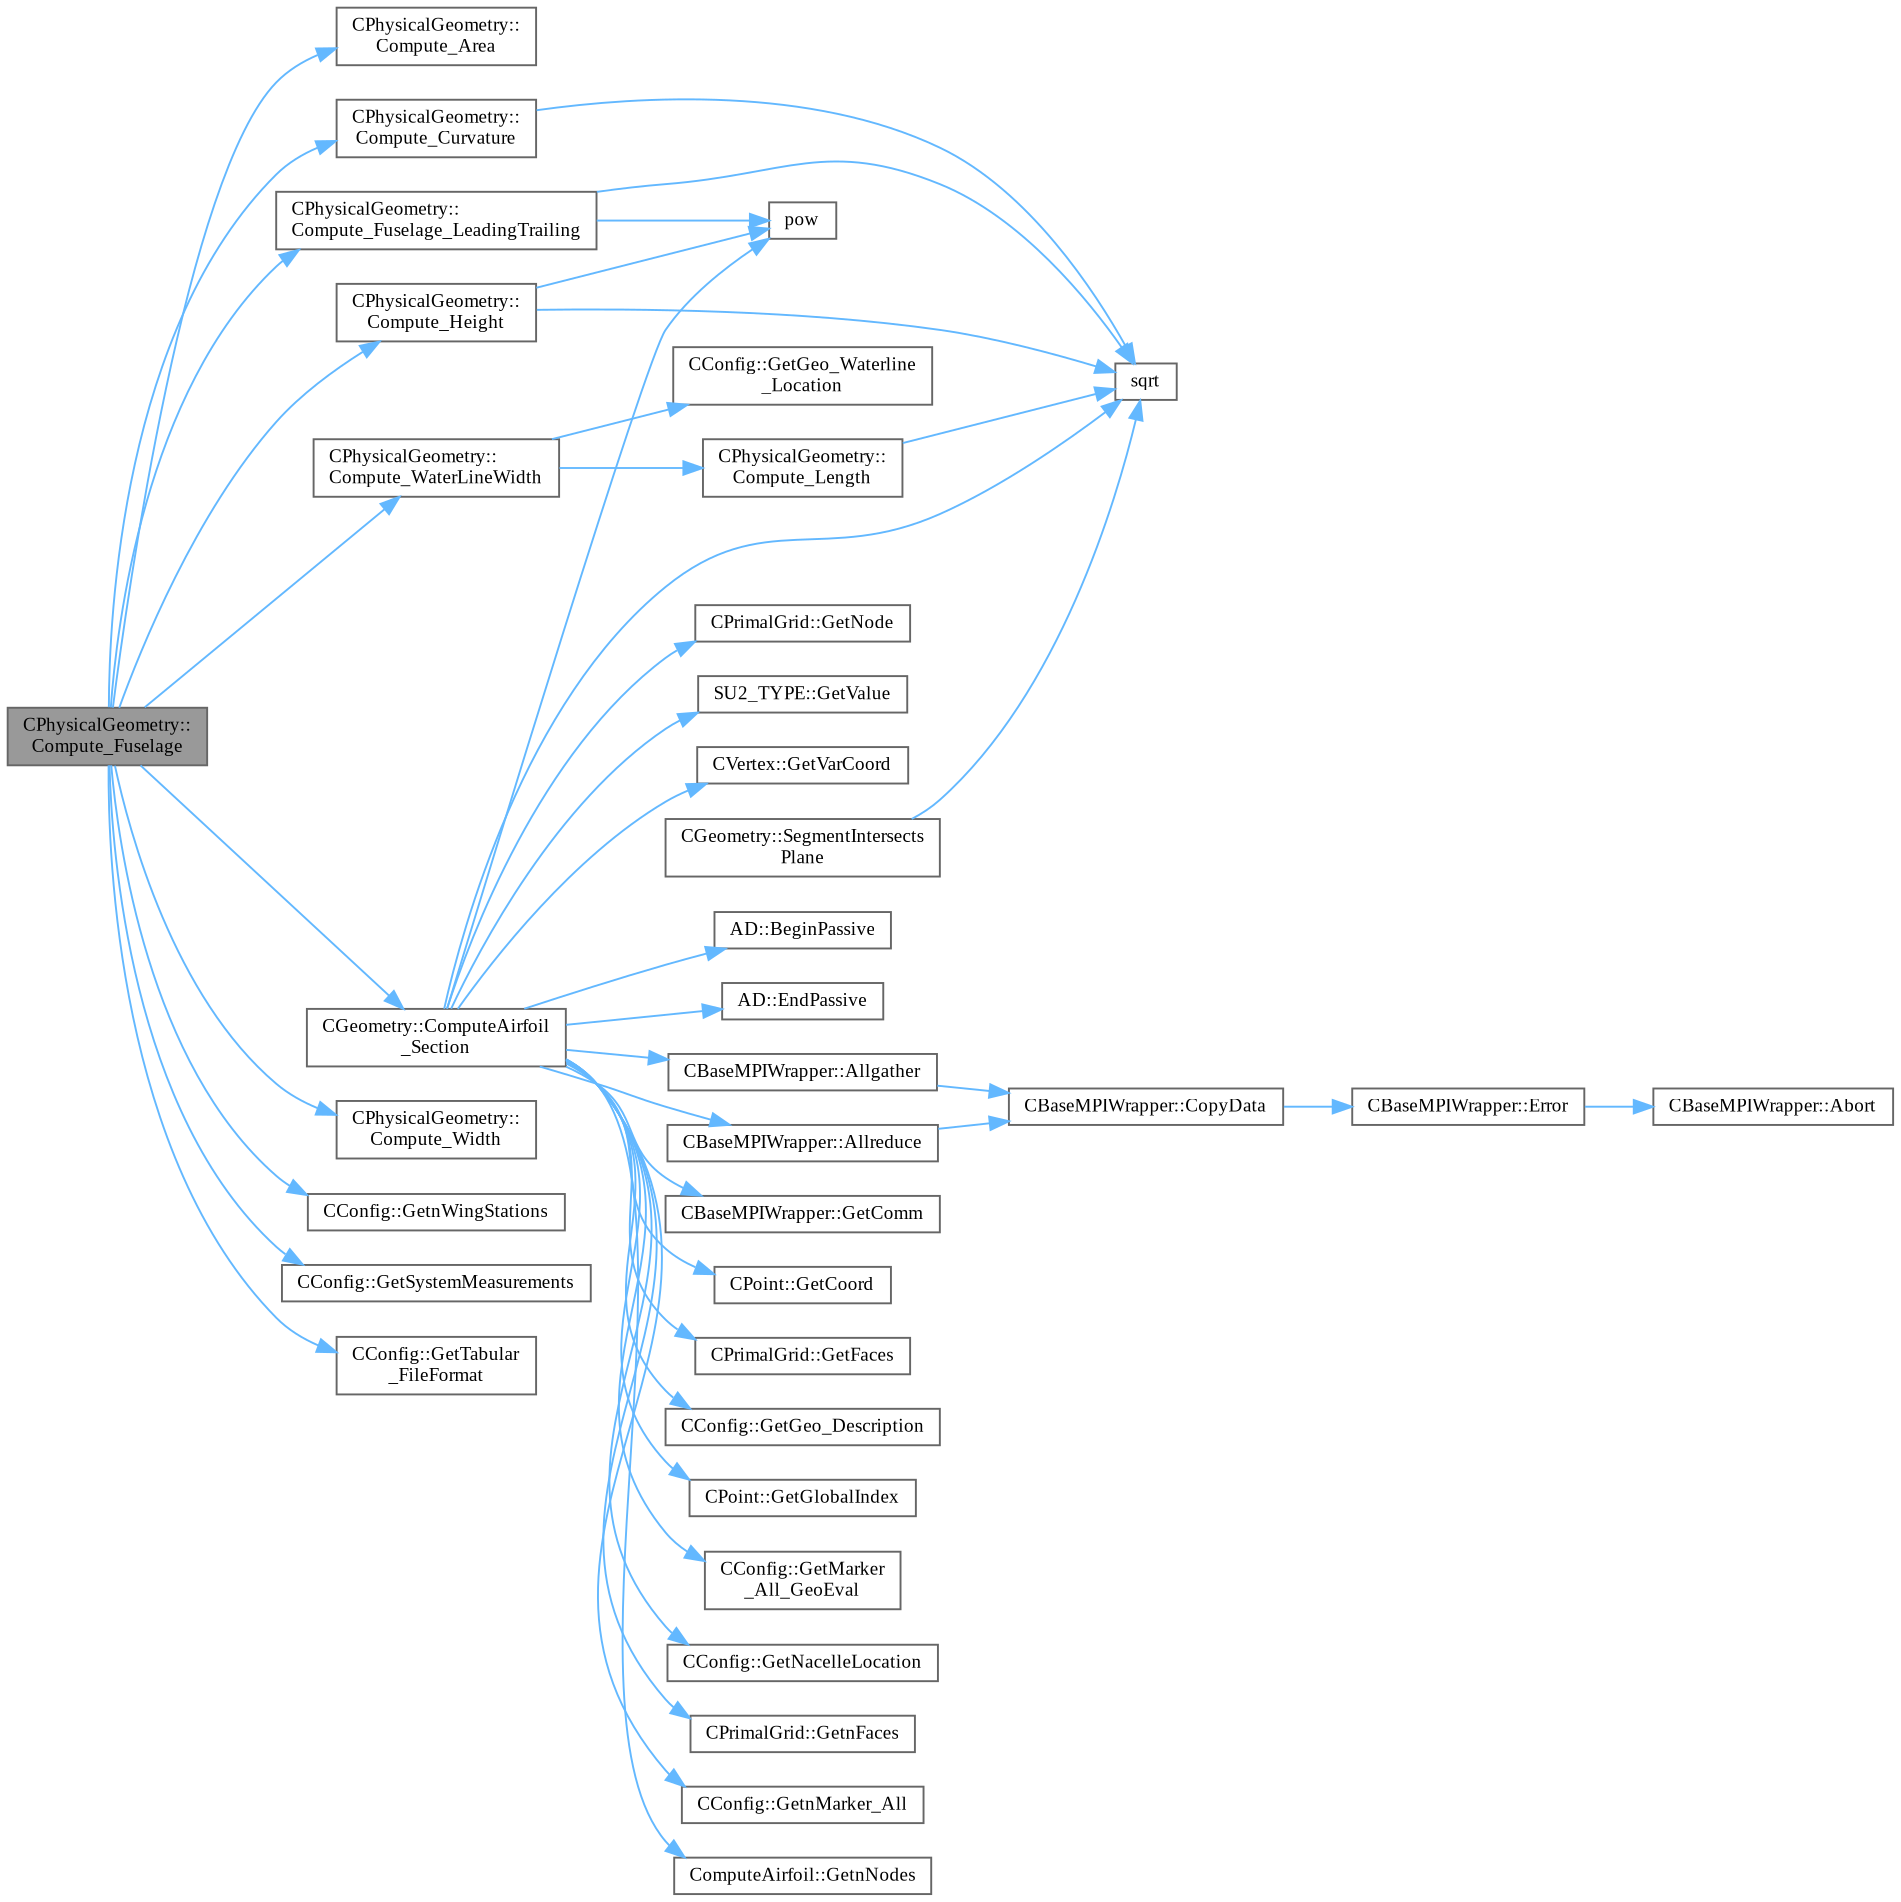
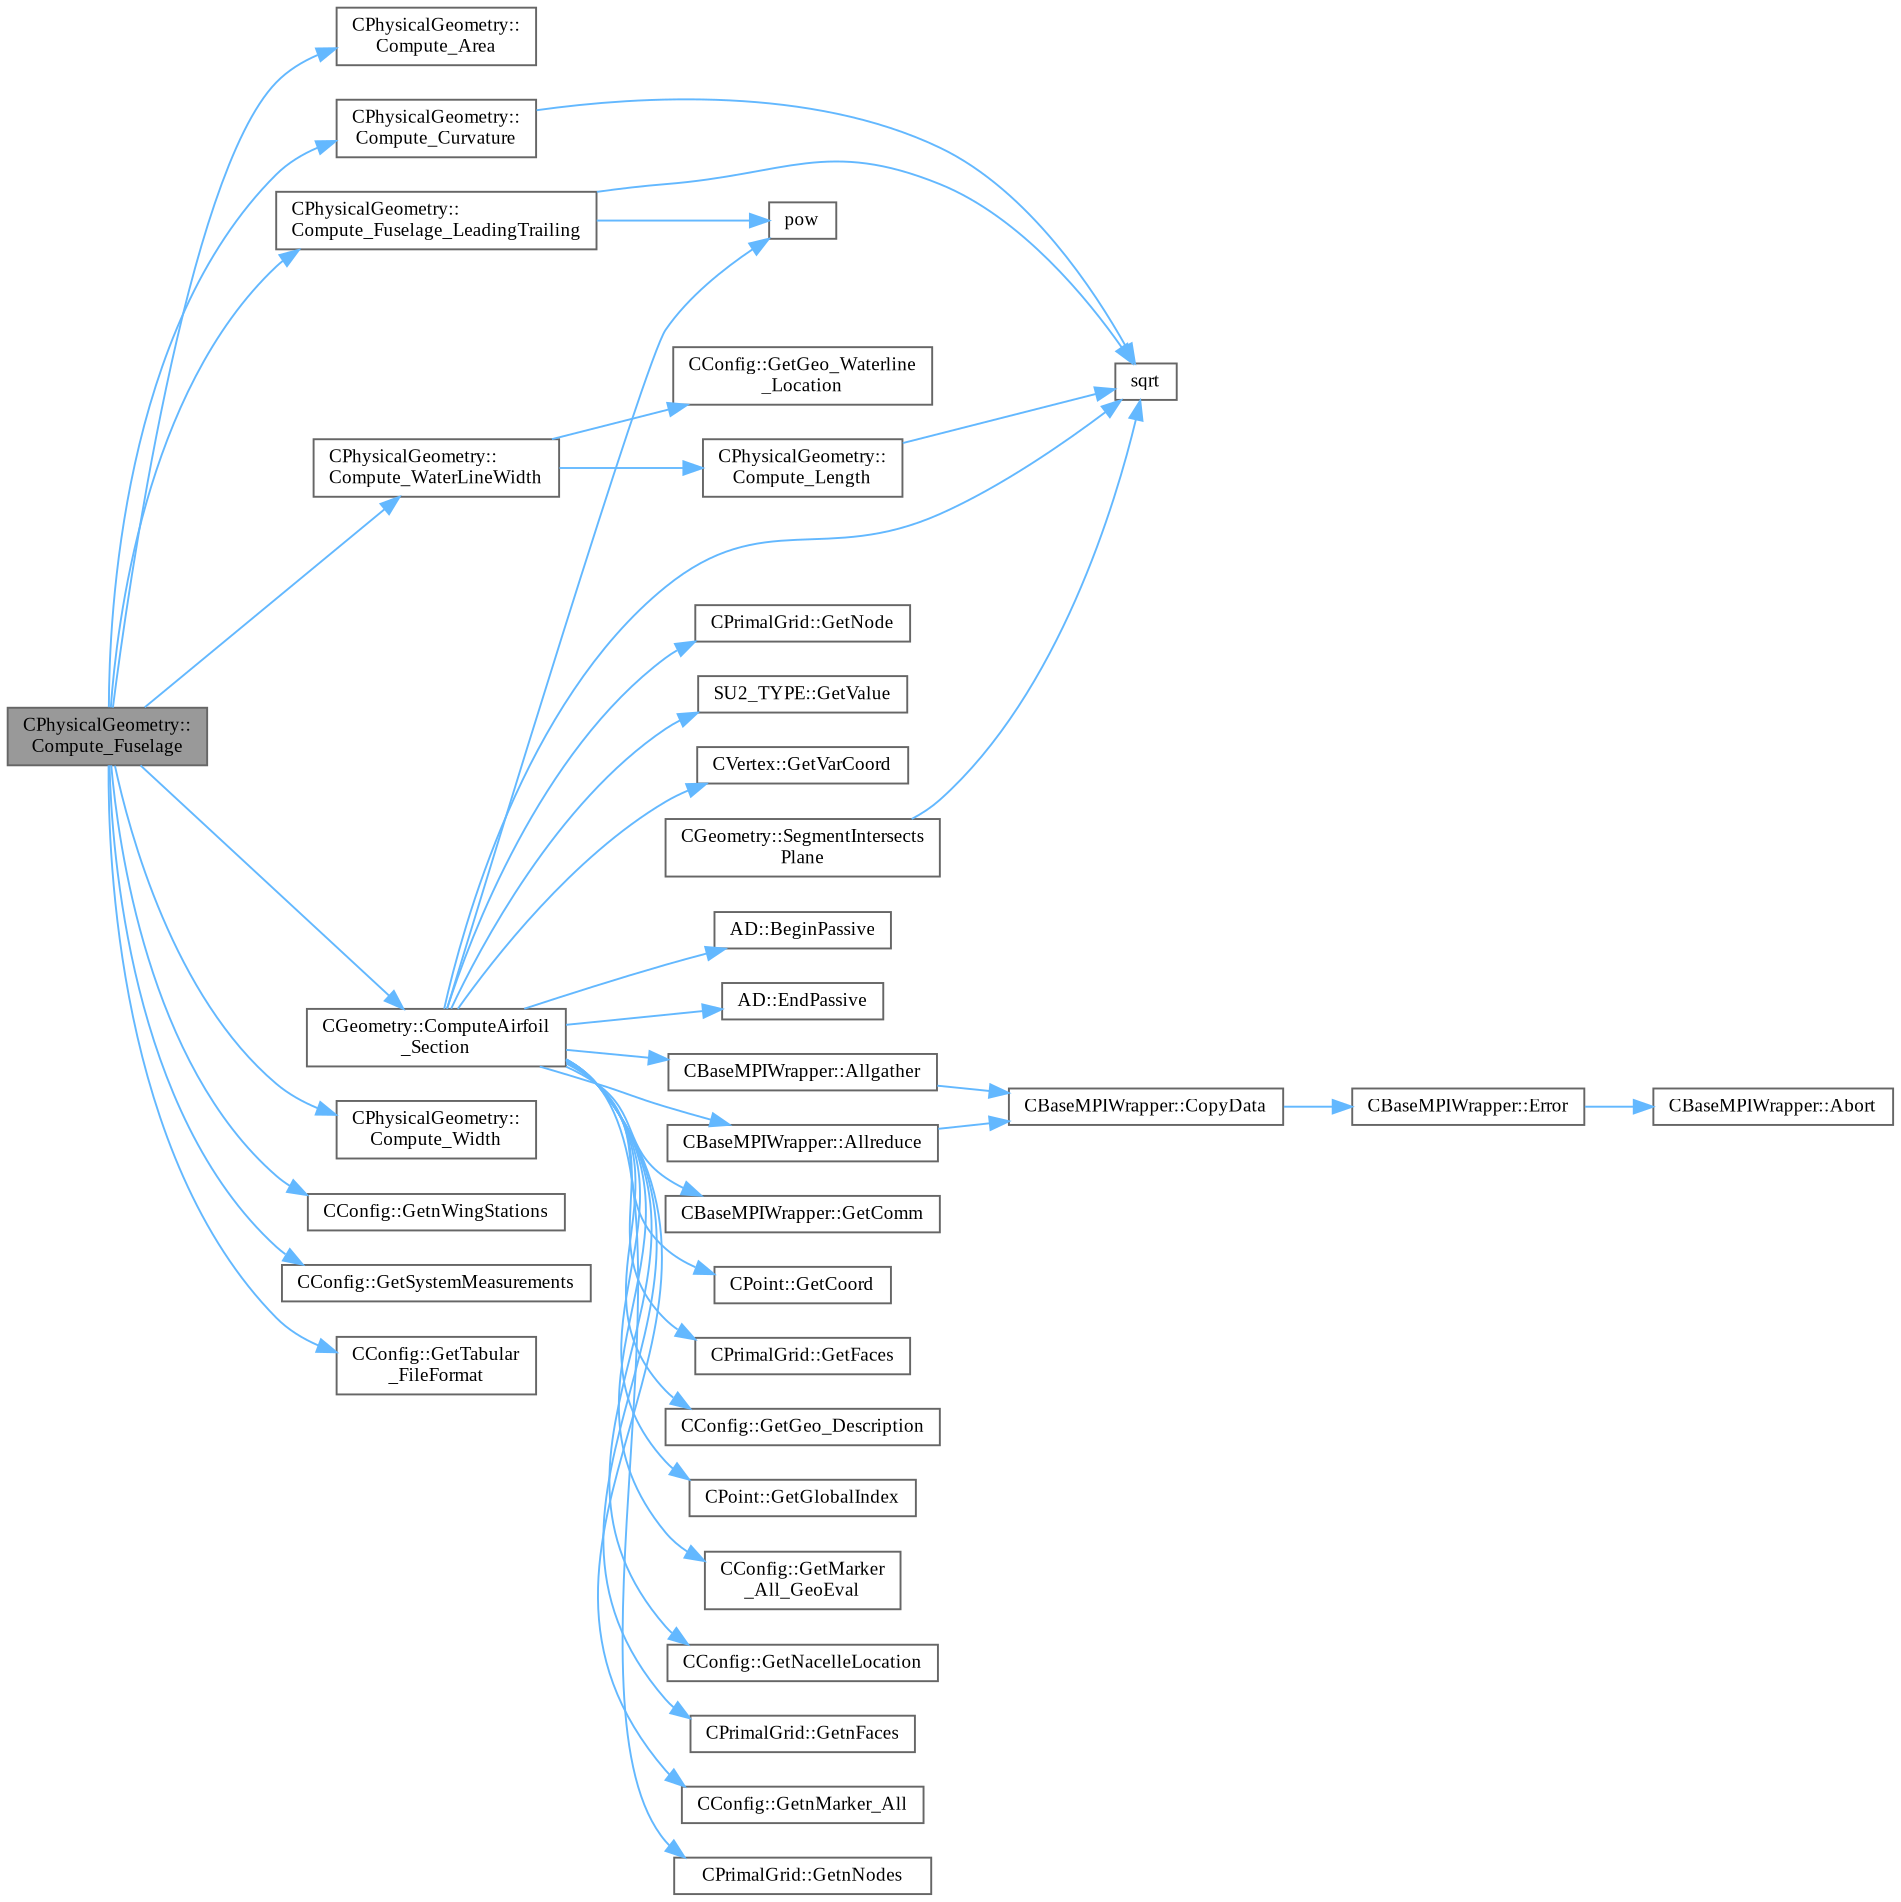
  digraph {
    fontname="Liberation Serif"
    rankdir=LR
    node [color=grey40 fillcolor=white fontname="Liberation Serif" fontsize=10 shape=box style=filled]
    edge [color=steelblue1 fontname="Liberation Serif" fontsize=10 labelfontname=Helvetica labelfontsize=10 style=solid]
    n1 [color=gray40 fillcolor=grey60 fontcolor=black height=0.2 label="CPhysicalGeometry::\lCompute_Fuselage" width=0.4]
    n2 [height=0.2 label="CPhysicalGeometry::\lCompute_Area" width=0.4]
    n3 [height=0.2 label="CPhysicalGeometry::\lCompute_Curvature" width=0.4]
    n4 [height=0.2 label="CPhysicalGeometry::\lCompute_Fuselage_LeadingTrailing" width=0.4]
-   n5 [height=0.2 label="CPhysicalGeometry::\lCompute_Height" width=0.4]
    n6 [height=0.2 label="CPhysicalGeometry::\lCompute_WaterLineWidth" width=0.4]
    n7 [height=0.2 label="CPhysicalGeometry::\lCompute_Width" width=0.4]
    n8 [height=0.2 label="CGeometry::ComputeAirfoil\l_Section" width=0.4]
    n9 [height=0.2 label="CConfig::GetnWingStations" width=0.4]
    n10 [height=0.2 label="CConfig::GetSystemMeasurements" width=0.4]
    n11 [height=0.2 label="CConfig::GetTabular\l_FileFormat" width=0.4]
    n12 [height=0.2 label=sqrt width=0.4]
    n13 [height=0.2 label=pow width=0.4]
    n14 [height=0.2 label="CPhysicalGeometry::\lCompute_Length" width=0.4]
    n15 [height=0.2 label="CConfig::GetGeo_Waterline\l_Location" width=0.4]
    n16 [height=0.2 label="CBaseMPIWrapper::Allgather" width=0.4]
    n17 [height=0.2 label="CBaseMPIWrapper::Allreduce" width=0.4]
    n18 [height=0.2 label="AD::BeginPassive" width=0.4]
    n19 [height=0.2 label="AD::EndPassive" width=0.4]
    n20 [height=0.2 label="CBaseMPIWrapper::GetComm" width=0.4]
    n21 [height=0.2 label="CPoint::GetCoord" width=0.4]
    n22 [height=0.2 label="CPrimalGrid::GetFaces" width=0.4]
    n23 [height=0.2 label="CConfig::GetGeo_Description" width=0.4]
    n24 [height=0.2 label="CPoint::GetGlobalIndex" width=0.4]
    n25 [height=0.2 label="CConfig::GetMarker\l_All_GeoEval" width=0.4]
    n26 [height=0.2 label="CConfig::GetNacelleLocation" width=0.4]
    n27 [height=0.2 label="CPrimalGrid::GetnFaces" width=0.4]
    n28 [height=0.2 label="CConfig::GetnMarker_All" width=0.4]
-   n29 [height=0.2 label="ComputeAirfoil::GetnNodes" width=0.4]
+   n29 [height=0.2 label="CPrimalGrid::GetnNodes" width=0.4]
    n30 [height=0.2 label="CPrimalGrid::GetNode" width=0.4]
    n31 [height=0.2 label="SU2_TYPE::GetValue" width=0.4]
    n32 [height=0.2 label="CVertex::GetVarCoord" width=0.4]
    n33 [height=0.2 label="CBaseMPIWrapper::CopyData" width=0.4]
    n34 [height=0.2 label="CGeometry::SegmentIntersects\lPlane" width=0.4]
    n35 [height=0.2 label="CBaseMPIWrapper::Error" width=0.4]
    n36 [height=0.2 label="CBaseMPIWrapper::Abort" width=0.4]
    n1 -> n2
    n1 -> n3
    n1 -> n4
-   n1 -> n5
    n1 -> n6
    n1 -> n7
    n1 -> n8
    n1 -> n9
    n1 -> n10
    n1 -> n11
    n3 -> n12
    n4 -> n12
    n4 -> n13
-   n5 -> n12
-   n5 -> n13
    n6 -> n14
    n6 -> n15
    n8 -> n12
    n8 -> n13
    n8 -> n16
    n8 -> n17
    n8 -> n18
    n8 -> n19
    n8 -> n20
    n8 -> n21
    n8 -> n22
    n8 -> n23
    n8 -> n24
    n8 -> n25
    n8 -> n26
    n8 -> n27
    n8 -> n28
    n8 -> n29
    n8 -> n30
    n8 -> n31
    n8 -> n32
    n14 -> n12
    n16 -> n33
    n17 -> n33
    n33 -> n35
    n34 -> n12
    n35 -> n36
  }
